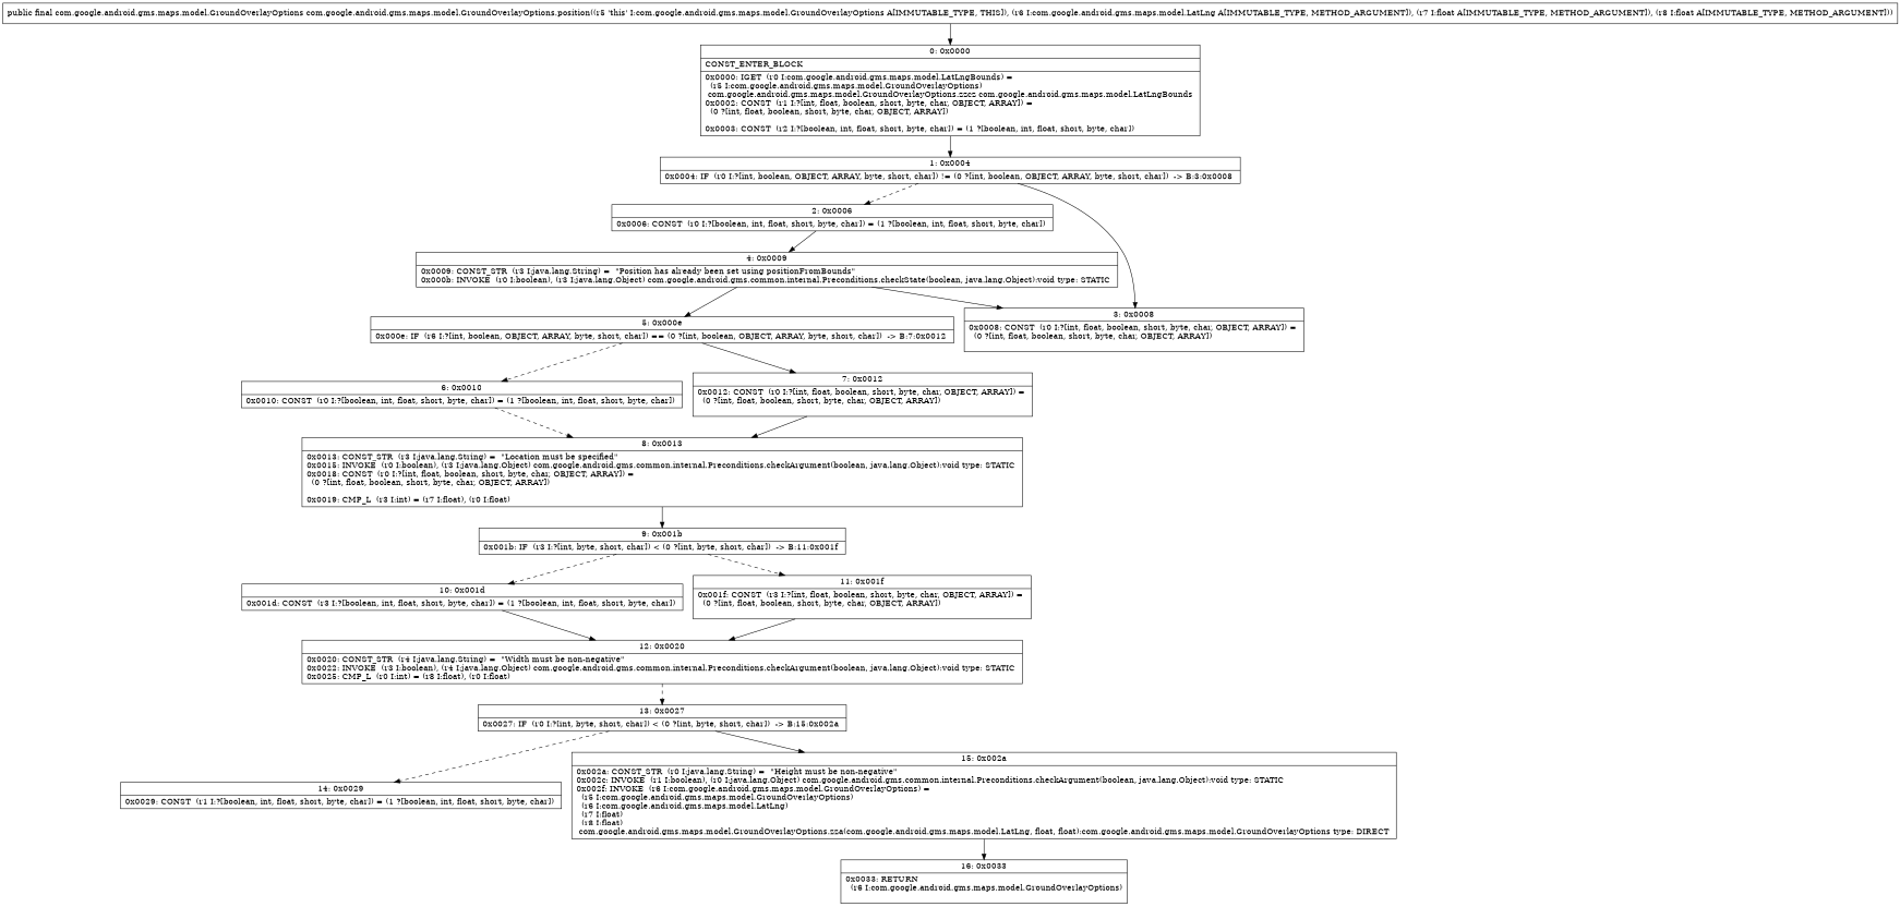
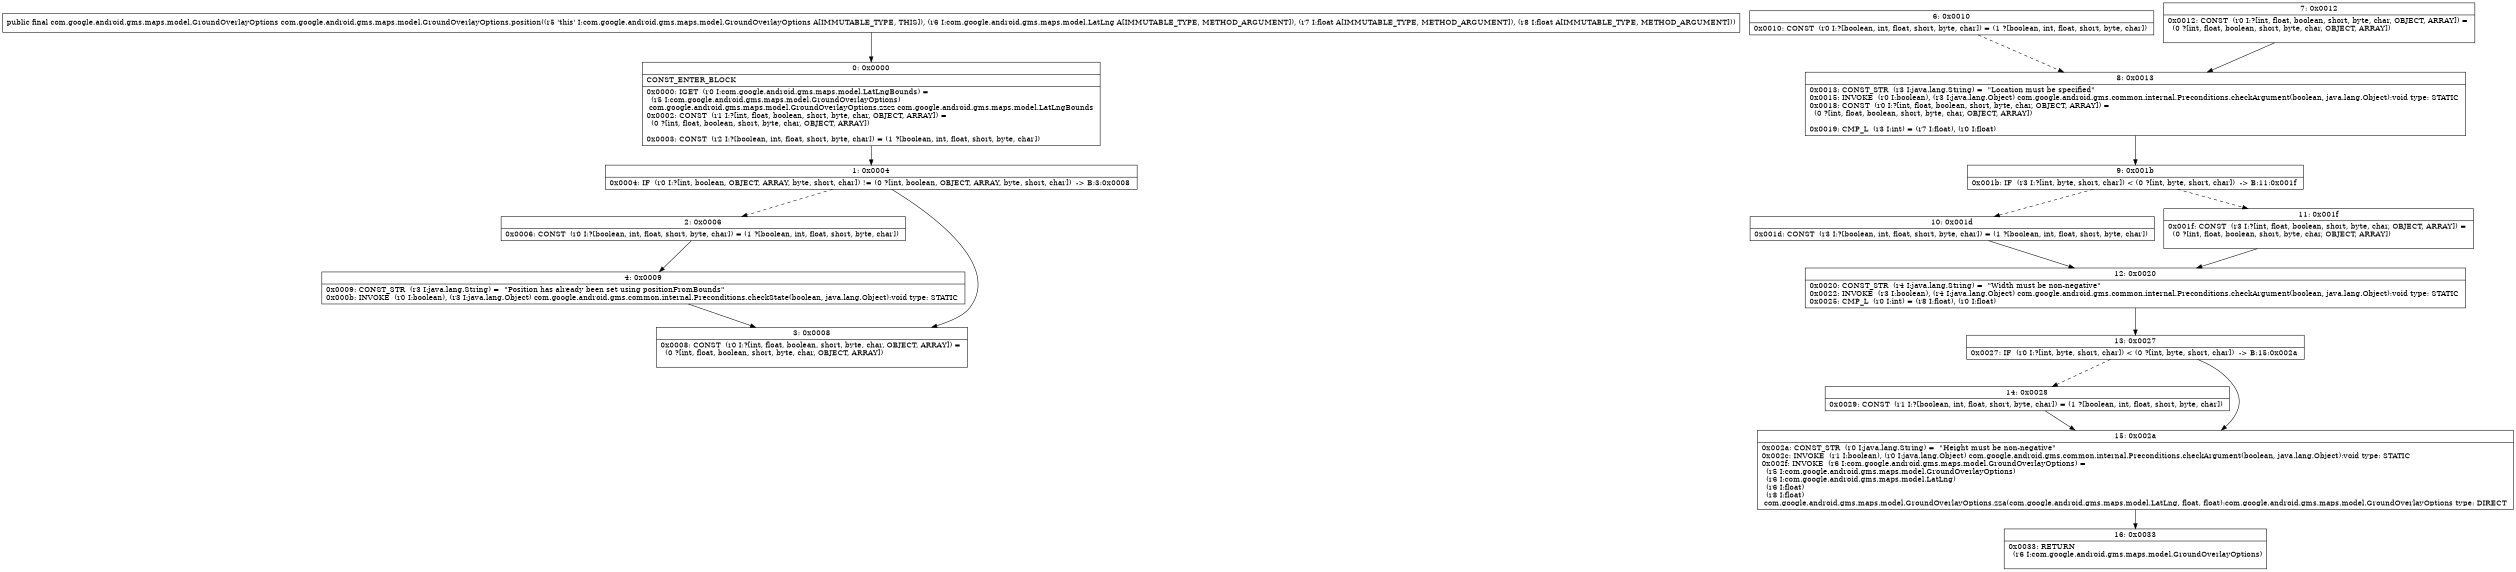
  digraph {
    node [shape=record]
    n1 [label="{0\:\ 0x0000|CONST_ENTER_BLOCK\l|0x0000: IGET  (r0 I:com.google.android.gms.maps.model.LatLngBounds) = \l  (r5 I:com.google.android.gms.maps.model.GroundOverlayOptions)\l com.google.android.gms.maps.model.GroundOverlayOptions.zzcz com.google.android.gms.maps.model.LatLngBounds \l0x0002: CONST  (r1 I:?[int, float, boolean, short, byte, char, OBJECT, ARRAY]) = \l  (0 ?[int, float, boolean, short, byte, char, OBJECT, ARRAY])\l \l0x0003: CONST  (r2 I:?[boolean, int, float, short, byte, char]) = (1 ?[boolean, int, float, short, byte, char]) \l}"]
    n2 [label="{1\:\ 0x0004|0x0004: IF  (r0 I:?[int, boolean, OBJECT, ARRAY, byte, short, char]) != (0 ?[int, boolean, OBJECT, ARRAY, byte, short, char])  \-\> B:3:0x0008 \l}"]
    n3 [label="{2\:\ 0x0006|0x0006: CONST  (r0 I:?[boolean, int, float, short, byte, char]) = (1 ?[boolean, int, float, short, byte, char]) \l}"]
    n4 [label="{3\:\ 0x0008|0x0008: CONST  (r0 I:?[int, float, boolean, short, byte, char, OBJECT, ARRAY]) = \l  (0 ?[int, float, boolean, short, byte, char, OBJECT, ARRAY])\l \l}"]
    n5 [label="{4\:\ 0x0009|0x0009: CONST_STR  (r3 I:java.lang.String) =  \"Position has already been set using positionFromBounds\" \l0x000b: INVOKE  (r0 I:boolean), (r3 I:java.lang.Object) com.google.android.gms.common.internal.Preconditions.checkState(boolean, java.lang.Object):void type: STATIC \l}"]
-   n6 [label="{5\:\ 0x000e|0x000e: IF  (r6 I:?[int, boolean, OBJECT, ARRAY, byte, short, char]) == (0 ?[int, boolean, OBJECT, ARRAY, byte, short, char])  \-\> B:7:0x0012 \l}"]
    n7 [label="{6\:\ 0x0010|0x0010: CONST  (r0 I:?[boolean, int, float, short, byte, char]) = (1 ?[boolean, int, float, short, byte, char]) \l}"]
    n8 [label="{7\:\ 0x0012|0x0012: CONST  (r0 I:?[int, float, boolean, short, byte, char, OBJECT, ARRAY]) = \l  (0 ?[int, float, boolean, short, byte, char, OBJECT, ARRAY])\l \l}"]
    n9 [label="{8\:\ 0x0013|0x0013: CONST_STR  (r3 I:java.lang.String) =  \"Location must be specified\" \l0x0015: INVOKE  (r0 I:boolean), (r3 I:java.lang.Object) com.google.android.gms.common.internal.Preconditions.checkArgument(boolean, java.lang.Object):void type: STATIC \l0x0018: CONST  (r0 I:?[int, float, boolean, short, byte, char, OBJECT, ARRAY]) = \l  (0 ?[int, float, boolean, short, byte, char, OBJECT, ARRAY])\l \l0x0019: CMP_L  (r3 I:int) = (r7 I:float), (r0 I:float) \l}"]
    n10 [label="{9\:\ 0x001b|0x001b: IF  (r3 I:?[int, byte, short, char]) \< (0 ?[int, byte, short, char])  \-\> B:11:0x001f \l}"]
    n11 [label="{10\:\ 0x001d|0x001d: CONST  (r3 I:?[boolean, int, float, short, byte, char]) = (1 ?[boolean, int, float, short, byte, char]) \l}"]
    n12 [label="{11\:\ 0x001f|0x001f: CONST  (r3 I:?[int, float, boolean, short, byte, char, OBJECT, ARRAY]) = \l  (0 ?[int, float, boolean, short, byte, char, OBJECT, ARRAY])\l \l}"]
    n13 [label="{12\:\ 0x0020|0x0020: CONST_STR  (r4 I:java.lang.String) =  \"Width must be non\-negative\" \l0x0022: INVOKE  (r3 I:boolean), (r4 I:java.lang.Object) com.google.android.gms.common.internal.Preconditions.checkArgument(boolean, java.lang.Object):void type: STATIC \l0x0025: CMP_L  (r0 I:int) = (r8 I:float), (r0 I:float) \l}"]
    n14 [label="{13\:\ 0x0027|0x0027: IF  (r0 I:?[int, byte, short, char]) \< (0 ?[int, byte, short, char])  \-\> B:15:0x002a \l}"]
    n15 [label="{14\:\ 0x0029|0x0029: CONST  (r1 I:?[boolean, int, float, short, byte, char]) = (1 ?[boolean, int, float, short, byte, char]) \l}"]
-   n16 [label="{15\:\ 0x002a|0x002a: CONST_STR  (r0 I:java.lang.String) =  \"Height must be non\-negative\" \l0x002c: INVOKE  (r1 I:boolean), (r0 I:java.lang.Object) com.google.android.gms.common.internal.Preconditions.checkArgument(boolean, java.lang.Object):void type: STATIC \l0x002f: INVOKE  (r6 I:com.google.android.gms.maps.model.GroundOverlayOptions) = \l  (r5 I:com.google.android.gms.maps.model.GroundOverlayOptions)\l  (r6 I:com.google.android.gms.maps.model.LatLng)\l  (r7 I:float)\l  (r8 I:float)\l com.google.android.gms.maps.model.GroundOverlayOptions.zza(com.google.android.gms.maps.model.LatLng, float, float):com.google.android.gms.maps.model.GroundOverlayOptions type: DIRECT \l}"]
+   n16 [label="{15\:\ 0x002a|0x002a: CONST_STR  (r0 I:java.lang.String) =  \"Height must be non\-negative\" \l0x002c: INVOKE  (r1 I:boolean), (r0 I:java.lang.Object) com.google.android.gms.common.internal.Preconditions.checkArgument(boolean, java.lang.Object):void type: STATIC \l0x002f: INVOKE  (r6 I:com.google.android.gms.maps.model.GroundOverlayOptions) = \l  (r5 I:com.google.android.gms.maps.model.GroundOverlayOptions)\l  (r6 I:com.google.android.gms.maps.model.LatLng)\l  (r6 I:float)\l  (r8 I:float)\l com.google.android.gms.maps.model.GroundOverlayOptions.zza(com.google.android.gms.maps.model.LatLng, float, float):com.google.android.gms.maps.model.GroundOverlayOptions type: DIRECT \l}"]
    n17 [label="{16\:\ 0x0033|0x0033: RETURN  \l  (r6 I:com.google.android.gms.maps.model.GroundOverlayOptions)\l \l}"]
    n18 [label="{public final com.google.android.gms.maps.model.GroundOverlayOptions com.google.android.gms.maps.model.GroundOverlayOptions.position((r5 'this' I:com.google.android.gms.maps.model.GroundOverlayOptions A[IMMUTABLE_TYPE, THIS]), (r6 I:com.google.android.gms.maps.model.LatLng A[IMMUTABLE_TYPE, METHOD_ARGUMENT]), (r7 I:float A[IMMUTABLE_TYPE, METHOD_ARGUMENT]), (r8 I:float A[IMMUTABLE_TYPE, METHOD_ARGUMENT])) }"]
    n1 -> n2
    n2 -> n3 [style=dashed]
    n2 -> n4
    n3 -> n5
    n5 -> n4
-   n5 -> n6
-   n6 -> n7 [style=dashed]
-   n6 -> n8
    n7 -> n9 [style=dashed]
    n8 -> n9
    n9 -> n10
    n10 -> n11 [style=dashed]
    n10 -> n12 [style=dashed]
    n11 -> n13
    n12 -> n13
-   n13 -> n14 [style=dashed]
+   n13 -> n14
    n14 -> n15 [style=dashed]
    n14 -> n16
+   n15 -> n16
    n16 -> n17
    n18 -> n1
  }
